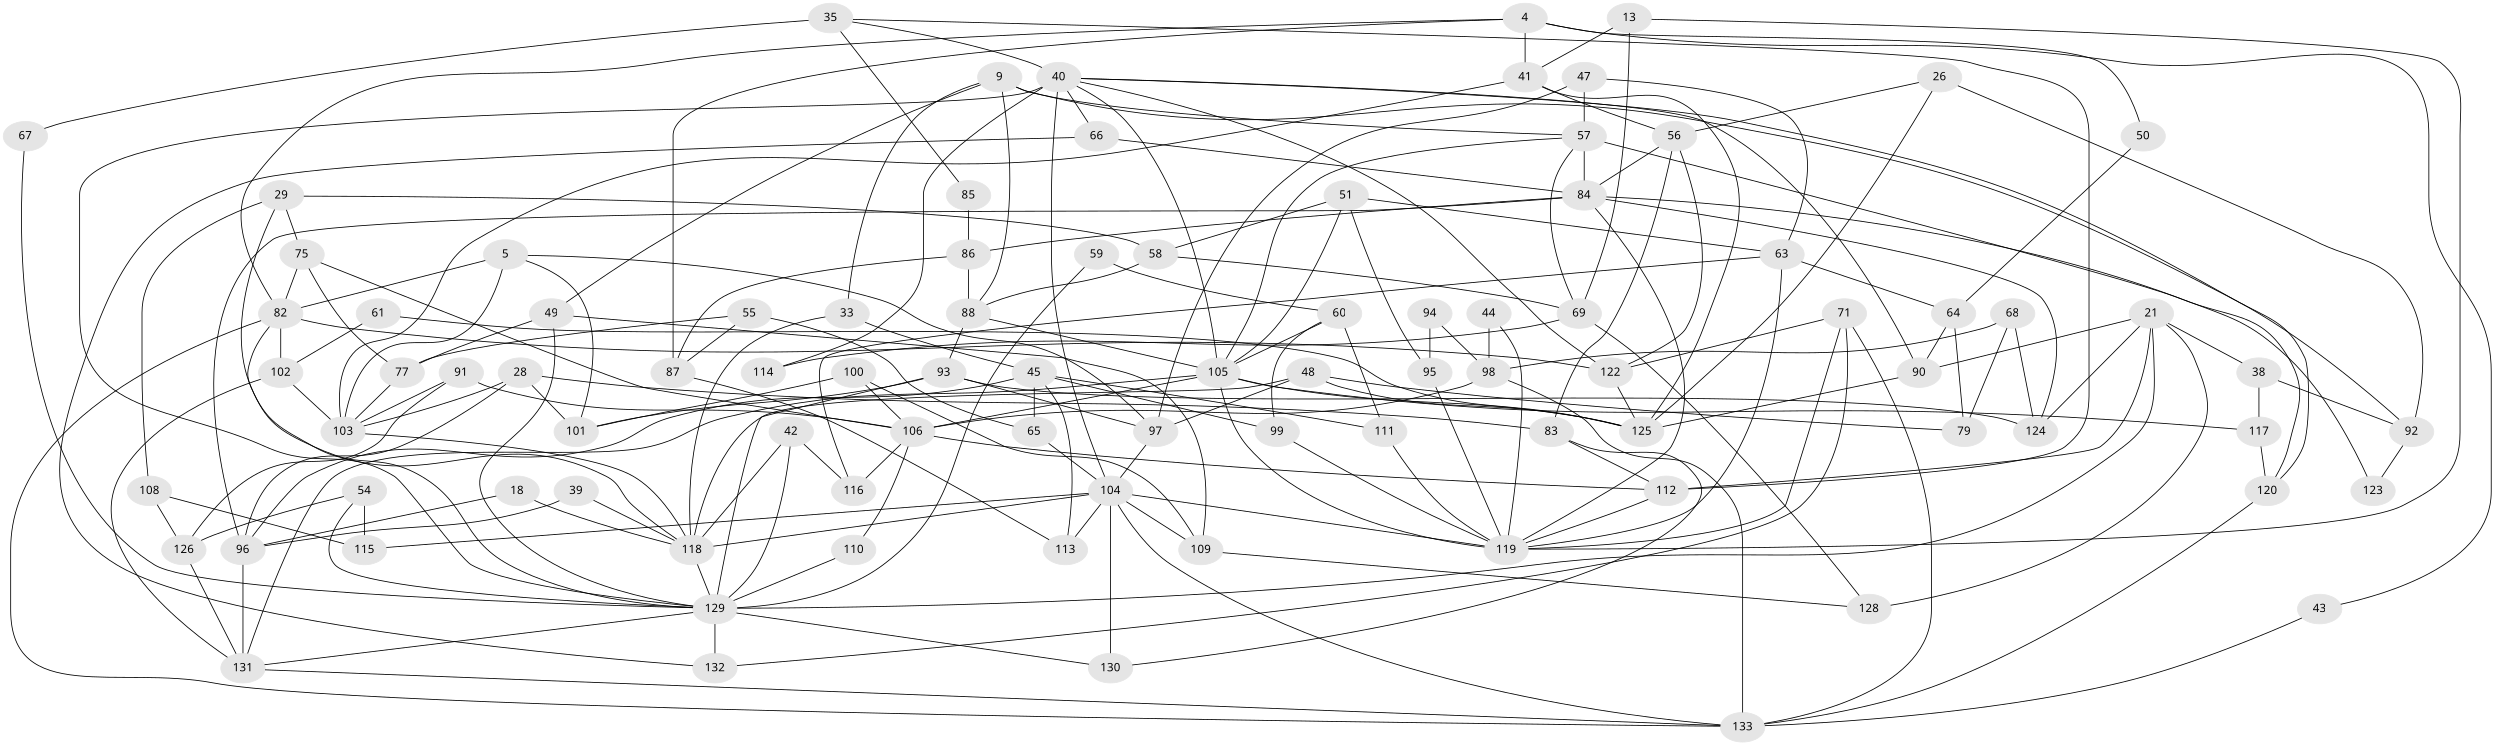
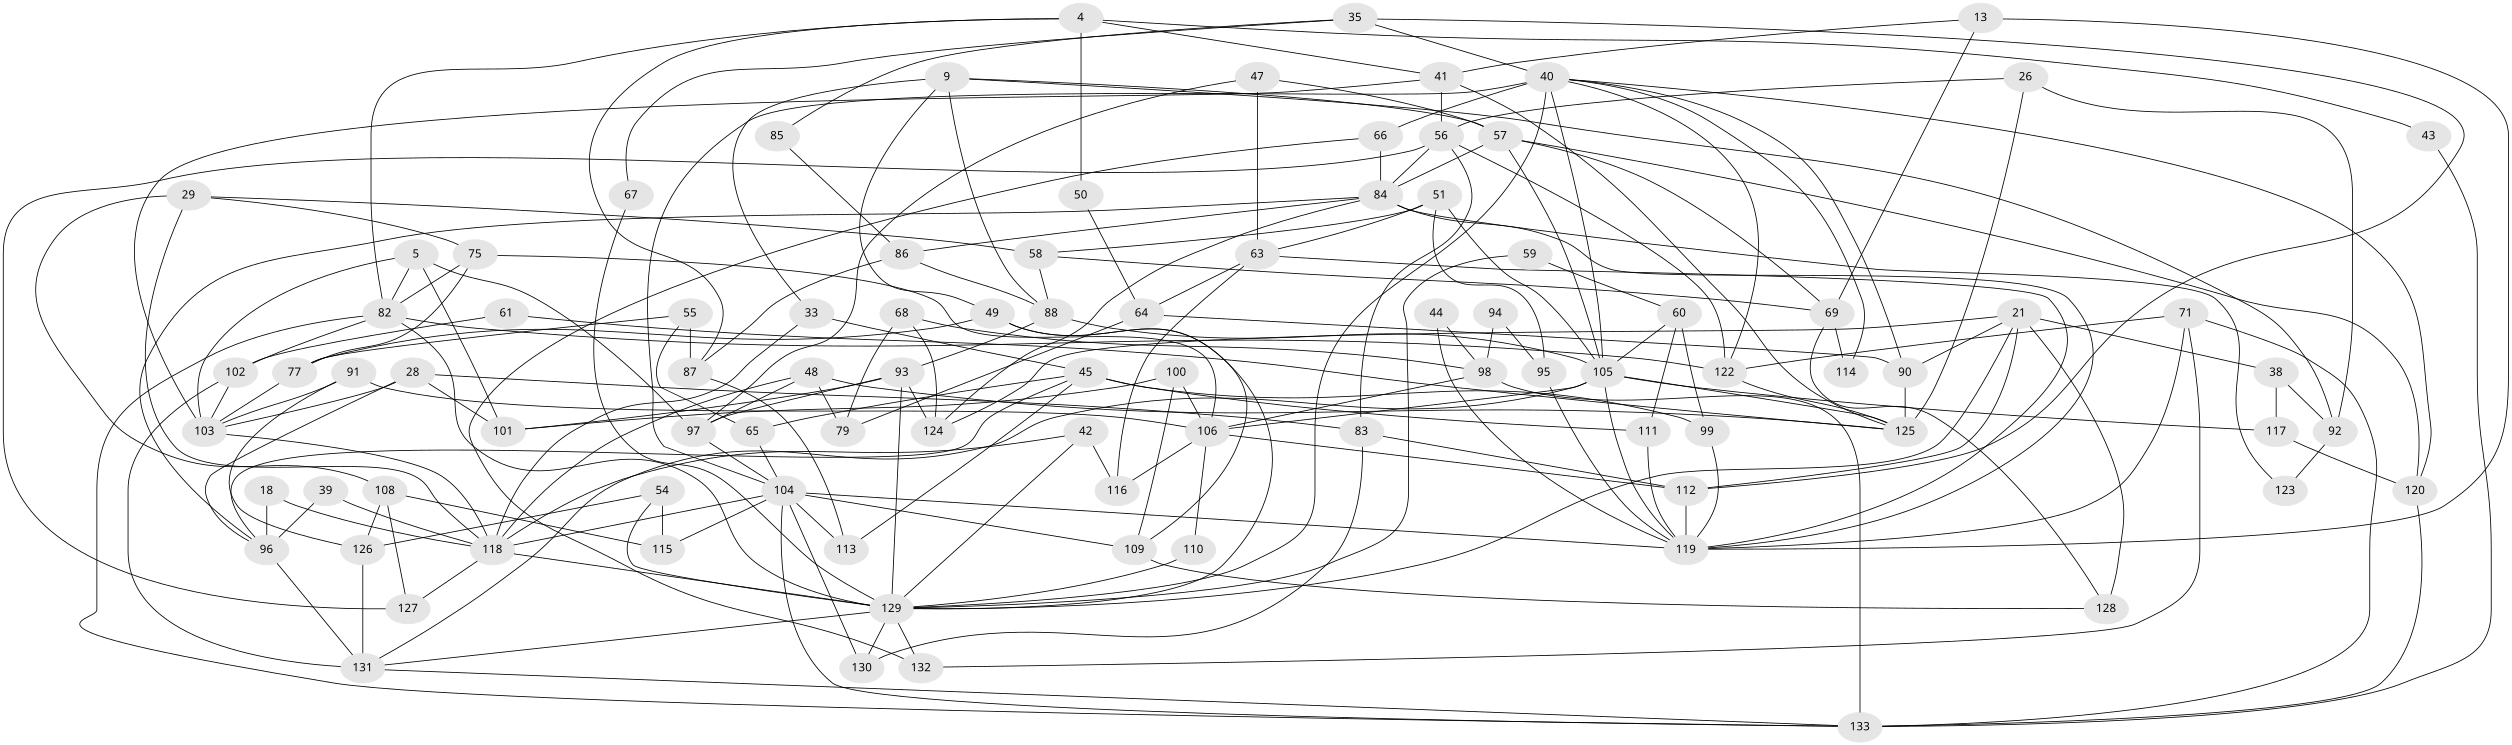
  graph {
    fontname="Noto Sans"
    node [color=gray90 fontname="Noto Sans" style=filled]
    edge [fontname="Noto Sans"]
    4
    41
    43
    50
    82 [super="+74+27"]
    87
    103 [super="+22+72"]
    56 [super="+34"]
    125 [super="+6+30"]
    133
    64
    129 [super="+80+121+78+89"]
    122
    102
    113
    5
    97
    101
    104 [super="+70"]
    118 [super="+1"]
    9
    33
    49
    57
    88
    92
    45
    77
    109
    69
    105 [super="+46+73"]
    120
    84 [super="+81+31"]
    93 [super="+52"]
    123
    13
    119 [super="+53+107+62"]
    128
    114
    96 [super="+24"]
    131 [super="+19+32"]
    18
+   127
    38 [super="+25"]
    117
    21
    90
    112 [super="+37"]
    124 [super="+15"]
    132
    130
    83
    26
    28
    29
    58
    75
    108
    106 [super="+14"]
    115
    126
    65
    99
    111
    40 [super="+17+36"]
    66
    35
    67
    85
    86
    39
    42
    116
    44
    98
    47
    63
    48
    79
    51
    95
    54
    55
    59
    60
    61
    68
    71
    110
    91
    94
    100
    4 -- 41
    4 -- 43
    4 -- 50
    4 -- 82
    4 -- 87
    41 -- 103
    41 -- 56 [weight=2]
    41 -- 125
    43 -- 133
    50 -- 64
    82 -- 133
    82 -- 129 [weight=2]
    82 -- 122
    82 -- 102 [weight=2]
    87 -- 113
    103 -- 118
    56 -- 122
    56 -- 84
+   56 -- 127
    56 -- 83
    64 -- 90
    64 -- 79
    129 -- 131
    129 -- 132
    129 -- 130
    122 -- 125
    102 -- 103
    102 -- 131
    5 -- 82
    5 -- 103
    5 -- 97
    5 -- 101
    97 -- 104
    104 -- 133
    104 -- 113
    104 -- 118
    104 -- 109
    104 -- 119 [weight=2]
    104 -- 130
    104 -- 115
    118 -- 129 [weight=2]
+   118 -- 127
    9 -- 33
    9 -- 49
    9 -- 57
    9 -- 88
    9 -- 92
    33 -- 118
    33 -- 45
    49 -- 129
    49 -- 77
    49 -- 109
    57 -- 69
    57 -- 105
    57 -- 120
    57 -- 84 [weight=2]
    88 -- 105
    88 -- 93
    92 -- 123
    45 -- 113
    45 -- 96
    45 -- 65
    45 -- 99
    45 -- 111
    77 -- 103 [weight=2]
    109 -- 128
    69 -- 128
    69 -- 114
    105 -- 125
    105 -- 119 [weight=2]
    105 -- 131
    105 -- 117
    105 -- 106 [weight=2]
    120 -- 133
    84 -- 123
    84 -- 119 [weight=3]
    84 -- 96
    84 -- 124
    84 -- 86
    93 -- 129 [weight=4]
    93 -- 97
    93 -- 101
    93 -- 124 [weight=2]
    13 -- 41
    13 -- 69
    13 -- 119
    96 -- 131 [weight=2]
    131 -- 133
    18 -- 118
    18 -- 96
    38 -- 92
    38 -- 117
    117 -- 120
    21 -- 129
    21 -- 128
    21 -- 38
    21 -- 90
    21 -- 112
    21 -- 124 [weight=2]
    90 -- 125 [weight=3]
    112 -- 119
    83 -- 112
    83 -- 130
    26 -- 56
    26 -- 125
    26 -- 92
    28 -- 103
    28 -- 101
    28 -- 96
    28 -- 83
    29 -- 118
    29 -- 58
    29 -- 75
    29 -- 108
    58 -- 88
    58 -- 69
    75 -- 82
    75 -- 77
    75 -- 106
+   108 -- 127
    108 -- 115
    108 -- 126
    106 -- 112
    106 -- 116
    106 -- 110
    126 -- 131
    65 -- 104
    99 -- 119
    111 -- 119
    40 -- 129 [weight=2]
    40 -- 122
    40 -- 104 [weight=2]
    40 -- 105
    40 -- 120
    40 -- 114
    40 -- 90
    40 -- 66
    66 -- 84
    66 -- 132
    35 -- 112
    35 -- 40
    35 -- 67
    35 -- 85
    67 -- 129
    85 -- 86
    86 -- 87
    86 -- 88
    39 -- 118
    39 -- 96
    42 -- 129
    42 -- 118
    42 -- 116
    44 -- 119
    44 -- 98
    98 -- 133
    98 -- 106
    47 -- 97
    47 -- 57
    47 -- 63
    63 -- 64
    63 -- 119
    63 -- 116
    48 -- 125
    48 -- 97
    48 -- 118
    48 -- 79
    51 -- 105
    51 -- 58
    51 -- 63
    51 -- 95
    95 -- 119
    54 -- 129
    54 -- 115
    54 -- 126
    55 -- 87
    55 -- 77
    55 -- 65
    59 -- 129
    59 -- 60
    60 -- 105
    60 -- 99
    60 -- 111
    61 -- 125
    61 -- 102
    68 -- 124
    68 -- 98
    68 -- 79
    71 -- 133
    71 -- 122
    71 -- 119
    71 -- 132
    110 -- 129 [weight=2]
    91 -- 103
    91 -- 106
    91 -- 126
    94 -- 98
    94 -- 95
    100 -- 101
    100 -- 109
    100 -- 106
  }
